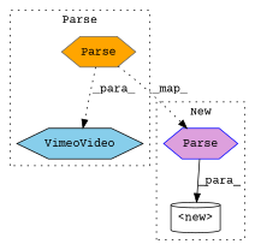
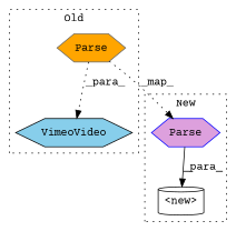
  digraph {
    fontname="Courier Prime"
    node [a=32 l="6,1" shape=hexagon style=filled color=black fontname="Courier Prime"]
    edge [style=dotted fontname="Courier Prime"]
    n1 [label=Parse s="10933,10957" fillcolor=orange color=gray40]
    n2 [l="11,1" label=VimeoVideo s="10913,10958" fillcolor=skyblue]
    n3 [label=Parse s="10985,11009" fillcolor=plum color=blue]
    n4 [a=14 l="23,1" label="<new>" s="10953,11010" shape=cylinder fillcolor=white]
    subgraph cluster_1 {
-     label=Parse
+     label=Old
      style=dotted
      n1
      n2
    }
    subgraph cluster_2 {
      label=New
      style=dotted
      n3
      n4
    }
    n1 -> n2 [label=_para_]
    n1 -> n3 [label=_map_]
    n3 -> n4 [label=_para_ style=solid]
  }
